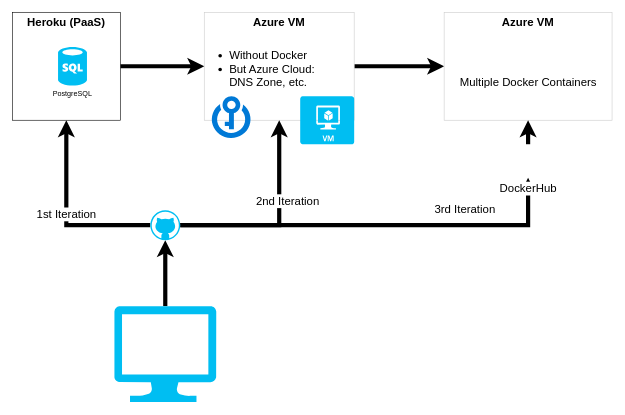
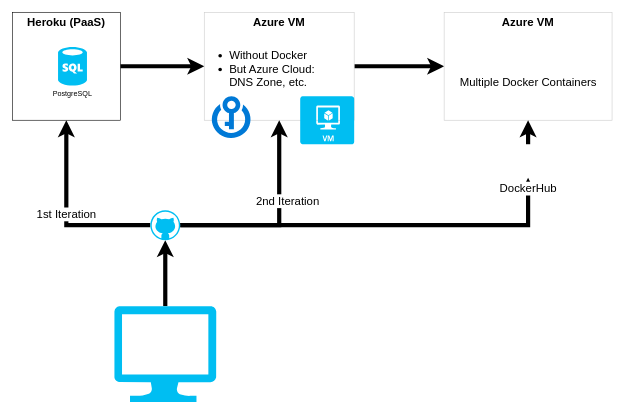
  <mxCell id="0" />
  <mxCell id="1" parent="0" />
  <mxCell id="2" style="edgeStyle=orthogonalEdgeStyle;rounded=0;orthogonalLoop=1;jettySize=auto;html=1;strokeWidth=7;" edge="1" parent="1" source="3" target="15"><mxGeometry relative="1" as="geometry" /></mxCell>
  <mxCell id="3" value="Azure VM" style="rounded=0;whiteSpace=wrap;html=1;fontSize=19;verticalAlign=top;fontStyle=1;fillColor=#ffffff;strokeColor=#CCCCCC;" parent="1" vertex="1"><mxGeometry x="340" y="20" width="250" height="180" as="geometry" /></mxCell>
  <mxCell id="4" value="&lt;div&gt;&lt;ul&gt;&lt;li&gt;Without Docker&lt;/li&gt;&lt;li&gt;But Azure Cloud:&amp;nbsp; &lt;br&gt;DNS Zone, etc.&lt;br&gt;&lt;/li&gt;&lt;/ul&gt;&lt;/div&gt;" style="text;html=1;strokeColor=none;fillColor=none;align=left;verticalAlign=middle;whiteSpace=wrap;rounded=0;fontSize=19;" parent="1" vertex="1"><mxGeometry x="340" y="60" width="240" height="110" as="geometry" /></mxCell>
  <mxCell id="5" value="" style="verticalLabelPosition=bottom;html=1;verticalAlign=top;align=center;strokeColor=none;fillColor=#00BEF2;shape=mxgraph.azure.virtual_machine;fontSize=19;labelBackgroundColor=none;" parent="1" vertex="1"><mxGeometry x="500" y="160" width="90" height="80" as="geometry" /></mxCell>
  <mxCell id="6" style="edgeStyle=orthogonalEdgeStyle;rounded=0;orthogonalLoop=1;jettySize=auto;html=1;entryX=0;entryY=0.5;entryDx=0;entryDy=0;fontSize=19;strokeWidth=7;" parent="1" source="13" target="3" edge="1"><mxGeometry relative="1" as="geometry" /></mxCell>
  <mxCell id="7" style="edgeStyle=orthogonalEdgeStyle;rounded=0;orthogonalLoop=1;jettySize=auto;html=1;strokeWidth=7;fontSize=19;" parent="1" source="8" target="12" edge="1"><mxGeometry relative="1" as="geometry" /></mxCell>
  <mxCell id="8" value="" style="verticalLabelPosition=bottom;html=1;verticalAlign=top;align=center;strokeColor=none;fillColor=#00BEF2;shape=mxgraph.azure.computer;pointerEvents=1;labelBackgroundColor=none;fontSize=19;" parent="1" vertex="1"><mxGeometry x="190" y="510" width="170" height="160" as="geometry" /></mxCell>
  <mxCell id="9" value="1st Iteration" style="edgeStyle=orthogonalEdgeStyle;rounded=0;orthogonalLoop=1;jettySize=auto;html=1;entryX=0.5;entryY=1;entryDx=0;entryDy=0;strokeWidth=7;fontSize=19;" parent="1" source="12" target="13" edge="1"><mxGeometry relative="1" as="geometry" /></mxCell>
  <mxCell id="10" value="2nd Iteration" style="edgeStyle=orthogonalEdgeStyle;rounded=0;orthogonalLoop=1;jettySize=auto;html=1;strokeWidth=7;fontSize=19;verticalAlign=bottom;" parent="1" source="12" target="3" edge="1"><mxGeometry x="-0.029" y="29" relative="1" as="geometry"><mxPoint x="43" y="-26" as="offset" /></mxGeometry></mxCell>
  <mxCell id="11" style="edgeStyle=orthogonalEdgeStyle;rounded=0;orthogonalLoop=1;jettySize=auto;html=1;strokeWidth=7;fontSize=19;verticalAlign=top;" parent="1" source="12" target="18" edge="1"><mxGeometry relative="1" as="geometry" /></mxCell>
  <mxCell id="12" value="" style="verticalLabelPosition=bottom;html=1;verticalAlign=top;align=center;strokeColor=none;fillColor=#00BEF2;shape=mxgraph.azure.github_code;pointerEvents=1;labelBackgroundColor=none;fontSize=19;" parent="1" vertex="1"><mxGeometry x="250" y="350" width="50" height="50" as="geometry" /></mxCell>
  <mxCell id="13" value="&lt;b&gt;Heroku (PaaS)&lt;/b&gt;" style="rounded=0;whiteSpace=wrap;html=1;verticalAlign=top;fontSize=19;" parent="1" vertex="1"><mxGeometry x="20" y="20" width="180" height="180" as="geometry" /></mxCell>
  <mxCell id="14" value="PostgreSQL" style="verticalLabelPosition=bottom;html=1;verticalAlign=top;align=center;strokeColor=none;fillColor=#00BEF2;shape=mxgraph.azure.sql_database;" parent="1" vertex="1"><mxGeometry x="96.214" y="77.857" width="48.214" height="64.286" as="geometry" /></mxCell>
  <mxCell id="15" value="Azure VM" style="rounded=0;whiteSpace=wrap;html=1;labelBackgroundColor=none;strokeColor=#CCCCCC;fillColor=#ffffff;fontSize=19;align=center;verticalAlign=top;fontStyle=1" parent="1" vertex="1"><mxGeometry x="740" y="20" width="280" height="180" as="geometry" /></mxCell>
  <mxCell id="16" value="Multiple Docker Containers" style="shape=image;html=1;verticalAlign=top;verticalLabelPosition=bottom;labelBackgroundColor=#ffffff;imageAspect=0;aspect=fixed;image=https://cdn4.iconfinder.com/data/icons/logos-and-brands/512/97_Docker_logo_logos-128.png;strokeColor=#CCCCCC;fillColor=#ffffff;fontSize=19;align=center;" parent="1" vertex="1"><mxGeometry x="845.5" y="51" width="69" height="69" as="geometry" /></mxCell>
  <mxCell id="17" style="edgeStyle=orthogonalEdgeStyle;rounded=0;orthogonalLoop=1;jettySize=auto;html=1;strokeWidth=7;fontSize=19;" parent="1" source="18" target="15" edge="1"><mxGeometry relative="1" as="geometry" /></mxCell>
  <mxCell id="18" value="DockerHub" style="shape=image;html=1;verticalAlign=top;verticalLabelPosition=bottom;labelBackgroundColor=#ffffff;imageAspect=0;aspect=fixed;image=https://cdn4.iconfinder.com/data/icons/logos-and-brands-1/512/97_Docker_logo_logos-128.png;strokeColor=#CCCCCC;fillColor=#ffffff;fontSize=19;align=center;" parent="1" vertex="1"><mxGeometry x="852" y="240" width="56" height="56" as="geometry" /></mxCell>
- <mxCell id="19" value="3rd Iteration" style="text;html=1;strokeColor=none;fillColor=none;align=center;verticalAlign=middle;whiteSpace=wrap;rounded=0;labelBackgroundColor=none;fontSize=19;" parent="1" vertex="1"><mxGeometry x="710" y="340" width="130" height="20" as="geometry" /></mxCell>
  <mxCell id="20" value="" style="shadow=0;dashed=0;html=1;strokeColor=none;labelPosition=center;verticalLabelPosition=bottom;verticalAlign=top;align=center;shape=mxgraph.mscae.cloud.key_vault;fillColor=#0079D6;pointerEvents=1;" vertex="1" parent="1"><mxGeometry x="350" y="160" width="70" height="70" as="geometry" /></mxCell>
